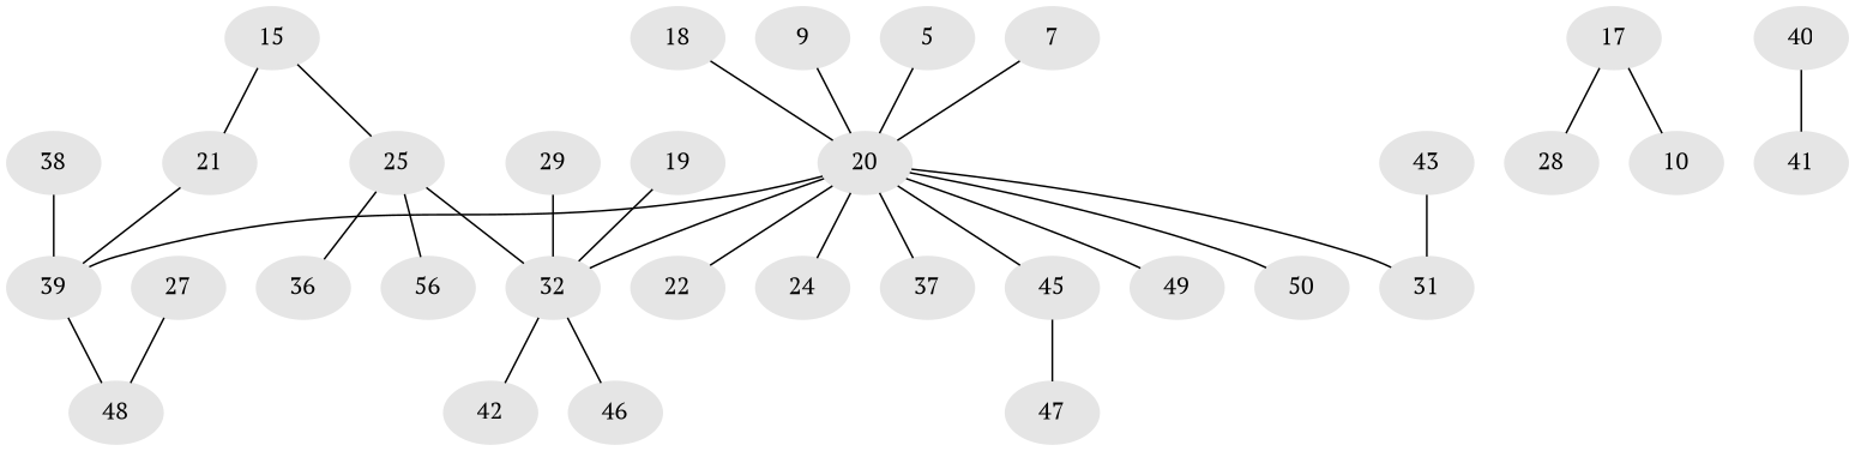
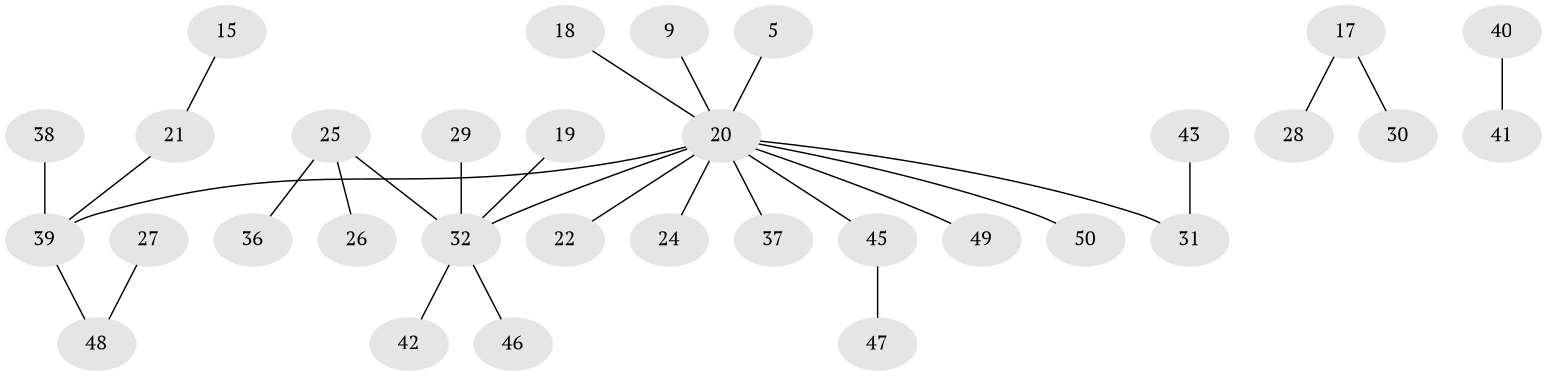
  graph {
    fontname="PT Serif"
    node [color=gray90 fontname="PT Serif" style=filled]
    edge [fontname="PT Serif"]
    20 [super="+2"]
    39 [super="+1+23+14+35"]
    32 [super="+8+11+9+16"]
    22
    24
    31
    37
    45 [super="+33"]
    49 [super="+4+10"]
    50
    n11 [label=9]
    5
-   7
    17 [super="+13"]
    28
-   30 [label=10]
+   30
    15
    25
    21
-   26 [label=56]
+   26
    36
    48
    18
    42
    46
    19
    40 [super="+6"]
    41
    47
    27
    29
    38
    43
    20 -- 39 [weight=2]
    20 -- 32
    20 -- 22
    20 -- 24
    20 -- 31
    20 -- 37
    20 -- 45
    20 -- 49
    20 -- 50
    39 -- 48
    32 -- 42
    32 -- 46
    45 -- 47
    n11 -- 20
    5 -- 20
-   7 -- 20
    17 -- 28
    17 -- 30
-   15 -- 25
    15 -- 21
    25 -- 32
    25 -- 26
    25 -- 36
    21 -- 39
    18 -- 20
    19 -- 32
    40 -- 41
    27 -- 48
    29 -- 32
    38 -- 39
    43 -- 31
  }
